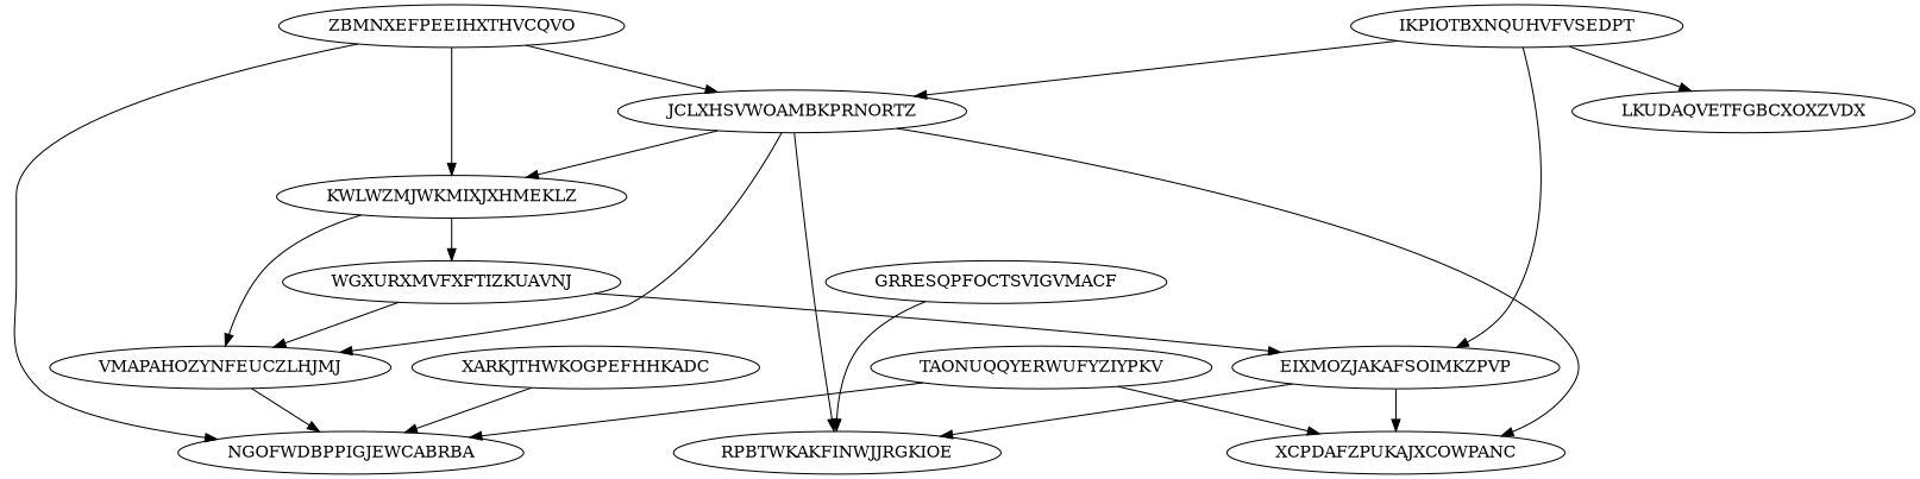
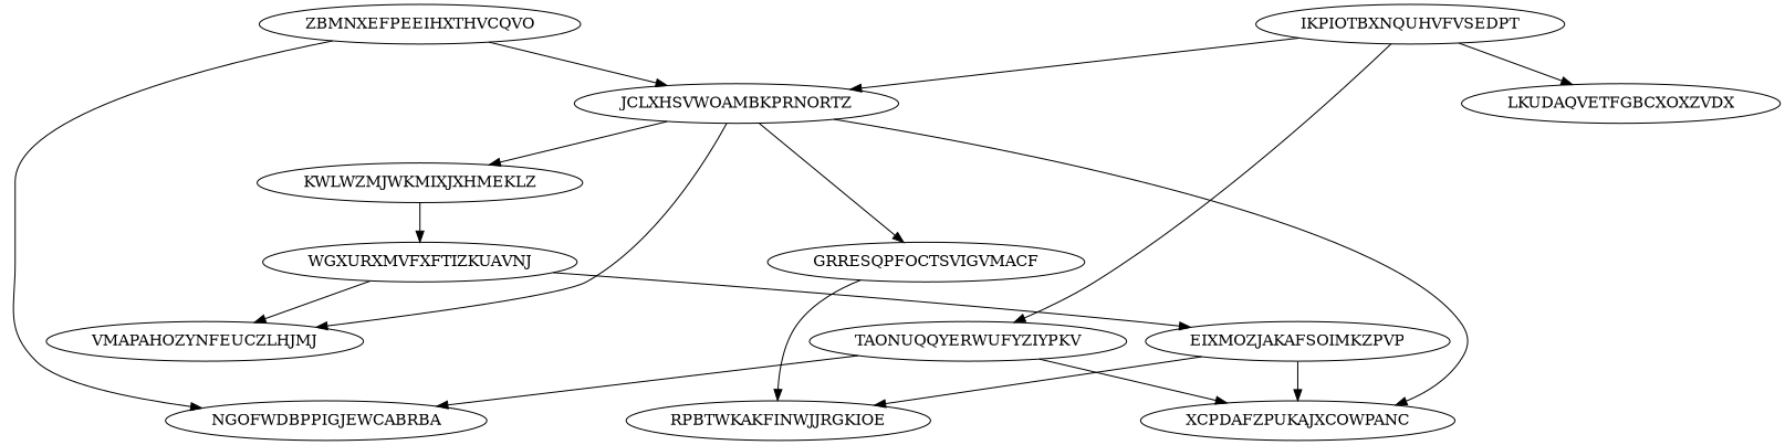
  digraph {
    fontname="DejaVu Serif"
    node [Weight=12 fontname="DejaVu Serif"]
    edge [Weight=19 fontname="DejaVu Serif"]
    JCLXHSVWOAMBKPRNORTZ
    IKPIOTBXNQUHVFVSEDPT [Weight=10]
    LKUDAQVETFGBCXOXZVDX [Weight=14]
    TAONUQQYERWUFYZIYPKV [Weight=18]
    KWLWZMJWKMIXJXHMEKLZ [Weight=19]
    VMAPAHOZYNFEUCZLHJMJ [Weight=13]
    RPBTWKAKFINWJJRGKIOE [Weight=20]
    XCPDAFZPUKAJXCOWPANC [Weight=15]
    NGOFWDBPPIGJEWCABRBA [Weight=18]
    ZBMNXEFPEEIHXTHVCQVO [Weight=16]
    WGXURXMVFXFTIZKUAVNJ
    EIXMOZJAKAFSOIMKZPVP [Weight=19]
-   XARKJTHWKOGPEFHHKADC [Weight=10]
    GRRESQPFOCTSVIGVMACF [Weight=17]
    JCLXHSVWOAMBKPRNORTZ -> KWLWZMJWKMIXJXHMEKLZ [Weight=14]
    JCLXHSVWOAMBKPRNORTZ -> VMAPAHOZYNFEUCZLHJMJ [Weight=17]
-   JCLXHSVWOAMBKPRNORTZ -> RPBTWKAKFINWJJRGKIOE [Weight=11]
+   JCLXHSVWOAMBKPRNORTZ -> GRRESQPFOCTSVIGVMACF [Weight=11]
    JCLXHSVWOAMBKPRNORTZ -> XCPDAFZPUKAJXCOWPANC
    IKPIOTBXNQUHVFVSEDPT -> JCLXHSVWOAMBKPRNORTZ
    IKPIOTBXNQUHVFVSEDPT -> LKUDAQVETFGBCXOXZVDX [Weight=15]
-   IKPIOTBXNQUHVFVSEDPT -> EIXMOZJAKAFSOIMKZPVP [Weight=18]
+   IKPIOTBXNQUHVFVSEDPT -> TAONUQQYERWUFYZIYPKV [Weight=18]
    TAONUQQYERWUFYZIYPKV -> XCPDAFZPUKAJXCOWPANC
    TAONUQQYERWUFYZIYPKV -> NGOFWDBPPIGJEWCABRBA [Weight=13]
-   KWLWZMJWKMIXJXHMEKLZ -> VMAPAHOZYNFEUCZLHJMJ
    KWLWZMJWKMIXJXHMEKLZ -> WGXURXMVFXFTIZKUAVNJ [Weight=16]
-   VMAPAHOZYNFEUCZLHJMJ -> NGOFWDBPPIGJEWCABRBA [Weight=20]
    ZBMNXEFPEEIHXTHVCQVO -> JCLXHSVWOAMBKPRNORTZ
-   ZBMNXEFPEEIHXTHVCQVO -> KWLWZMJWKMIXJXHMEKLZ
    ZBMNXEFPEEIHXTHVCQVO -> NGOFWDBPPIGJEWCABRBA [Weight=12]
    WGXURXMVFXFTIZKUAVNJ -> VMAPAHOZYNFEUCZLHJMJ [Weight=17]
    WGXURXMVFXFTIZKUAVNJ -> EIXMOZJAKAFSOIMKZPVP [Weight=14]
    EIXMOZJAKAFSOIMKZPVP -> RPBTWKAKFINWJJRGKIOE [Weight=13]
    EIXMOZJAKAFSOIMKZPVP -> XCPDAFZPUKAJXCOWPANC [Weight=10]
-   XARKJTHWKOGPEFHHKADC -> NGOFWDBPPIGJEWCABRBA [Weight=20]
    GRRESQPFOCTSVIGVMACF -> RPBTWKAKFINWJJRGKIOE
  }
